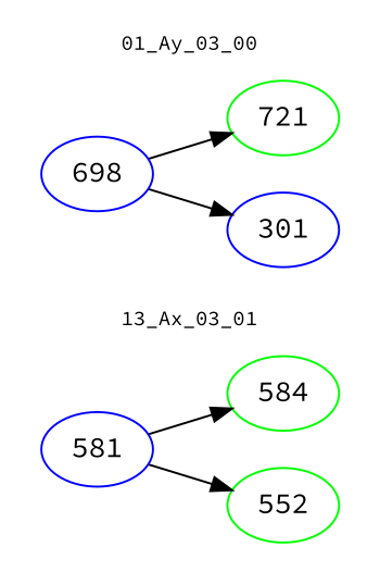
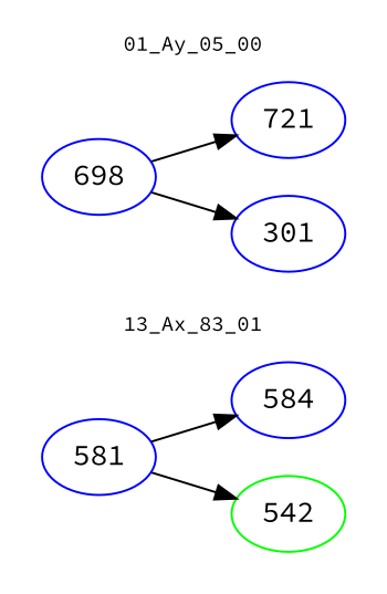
  digraph {
    fontname="Source Code Pro"
    rankdir=LR
    node [color=blue fontname="Source Code Pro"]
    edge [color=black fontname="Source Code Pro"]
    n1 [label=581]
-   n2 [color=green label=552]
-   n3 [color=green label=584]
+   n2 [color=green label=542]
+   n3 [label=584]
    n4 [label=698]
    n5 [label=301]
-   n6 [color=green label=721]
+   n6 [label=721]
    subgraph cluster_1 {
      color=white
      fontsize=10
-     label="13_Ax_03_01"
+     label="13_Ax_83_01"
      n1
      n2
      n3
    }
    subgraph cluster_2 {
      color=white
      fontsize=10
-     label="01_Ay_03_00"
+     label="01_Ay_05_00"
      n4
      n5
      n6
    }
    n1 -> n2
    n1 -> n3
    n4 -> n5
    n4 -> n6
  }
